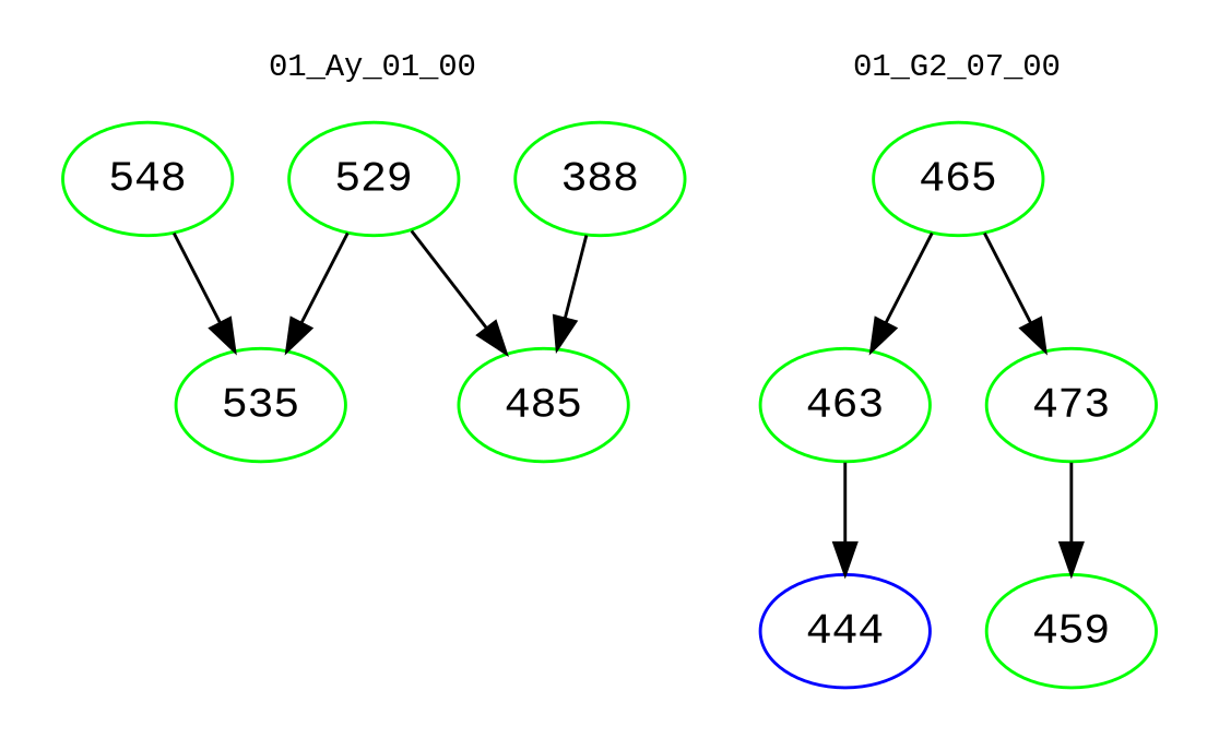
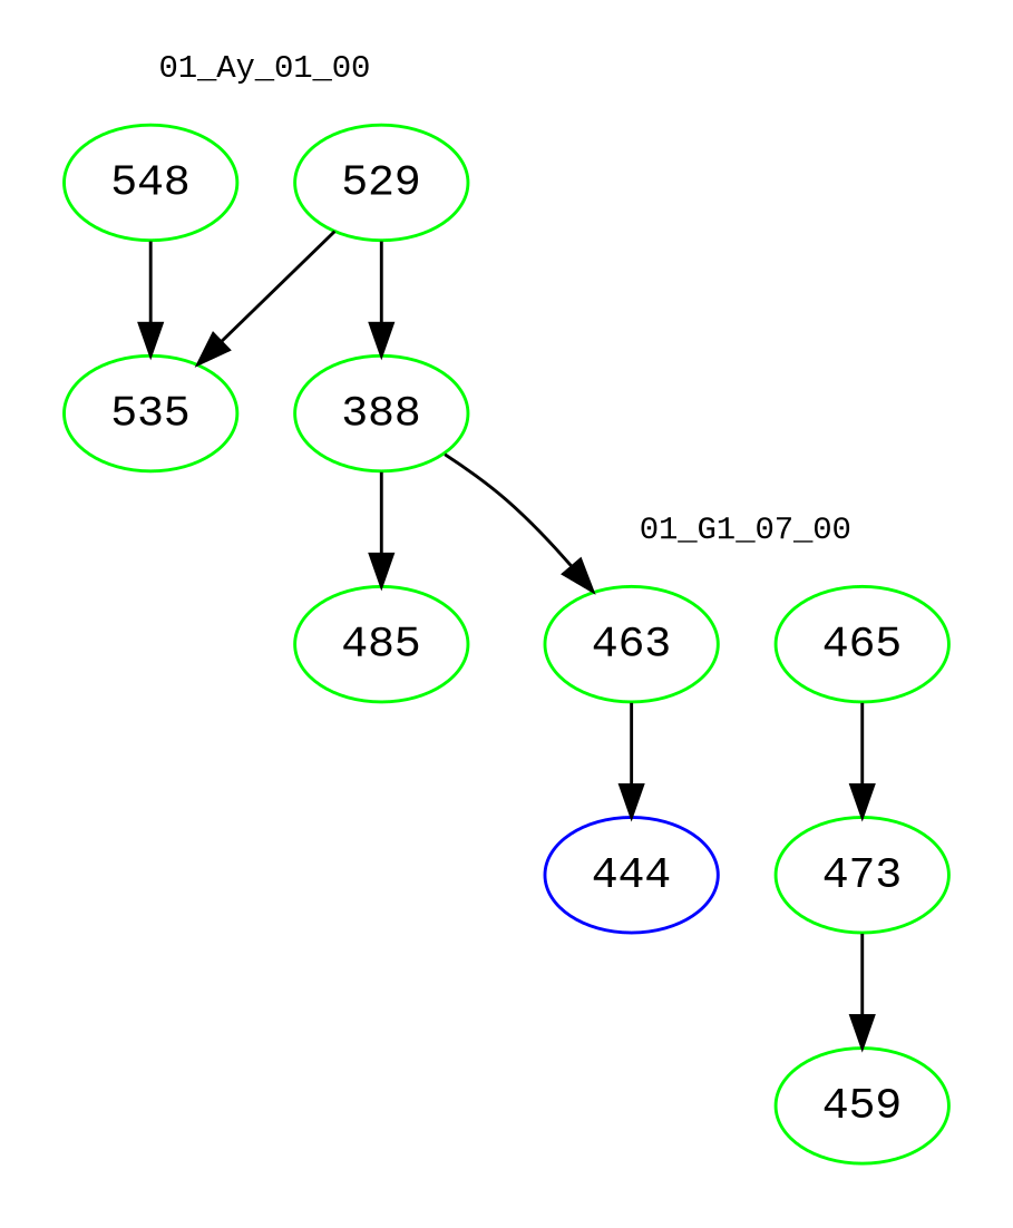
  digraph {
    fontname="Liberation Mono"
    node [color=green fontname="Liberation Mono"]
    edge [color=black fontname="Liberation Mono"]
    n1 [label=529]
    n2 [label=388]
    n3 [label=535]
    n4 [label=485]
    n5 [label=548]
    n6 [label=465]
    n7 [label=463]
    n8 [label=473]
    n9 [color=blue label=444]
    n10 [label=459]
    subgraph cluster_1 {
      color=white
      fontsize=10
      label="01_Ay_01_00"
      n1
      n2
      n3
      n4
      n5
    }
    subgraph cluster_2 {
      color=white
      fontsize=10
-     label="01_G2_07_00"
+     label="01_G1_07_00"
      n6
      n7
      n8
      n9
      n10
    }
-   n1 -> n4
+   n1 -> n2
    n1 -> n3
    n2 -> n4
    n5 -> n3
-   n6 -> n7
+   n2 -> n7
    n6 -> n8
    n7 -> n9
    n8 -> n10
  }
